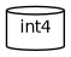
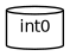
  digraph {
    rankdir=LR
-   n1 [color=black fillcolor=white fontname=Helvetica fontsize=10 height=0.2 label=int4 shape=cylinder style=filled width=0.4]
+   n1 [color=black fillcolor=white fontname=Helvetica fontsize=10 height=0.2 label=int0 shape=cylinder style=filled width=0.4]
  }
